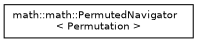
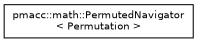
  digraph {
    rankdir=LR
-   n1 [color=black fillcolor=white fontname=Helvetica fontsize=10 height=0.2 label="math::math::PermutedNavigator\l\< Permutation \>" shape=record style=filled width=0.4]
+   n1 [color=black fillcolor=white fontname=Helvetica fontsize=10 height=0.2 label="pmacc::math::PermutedNavigator\l\< Permutation \>" shape=record style=filled width=0.4]
  }
